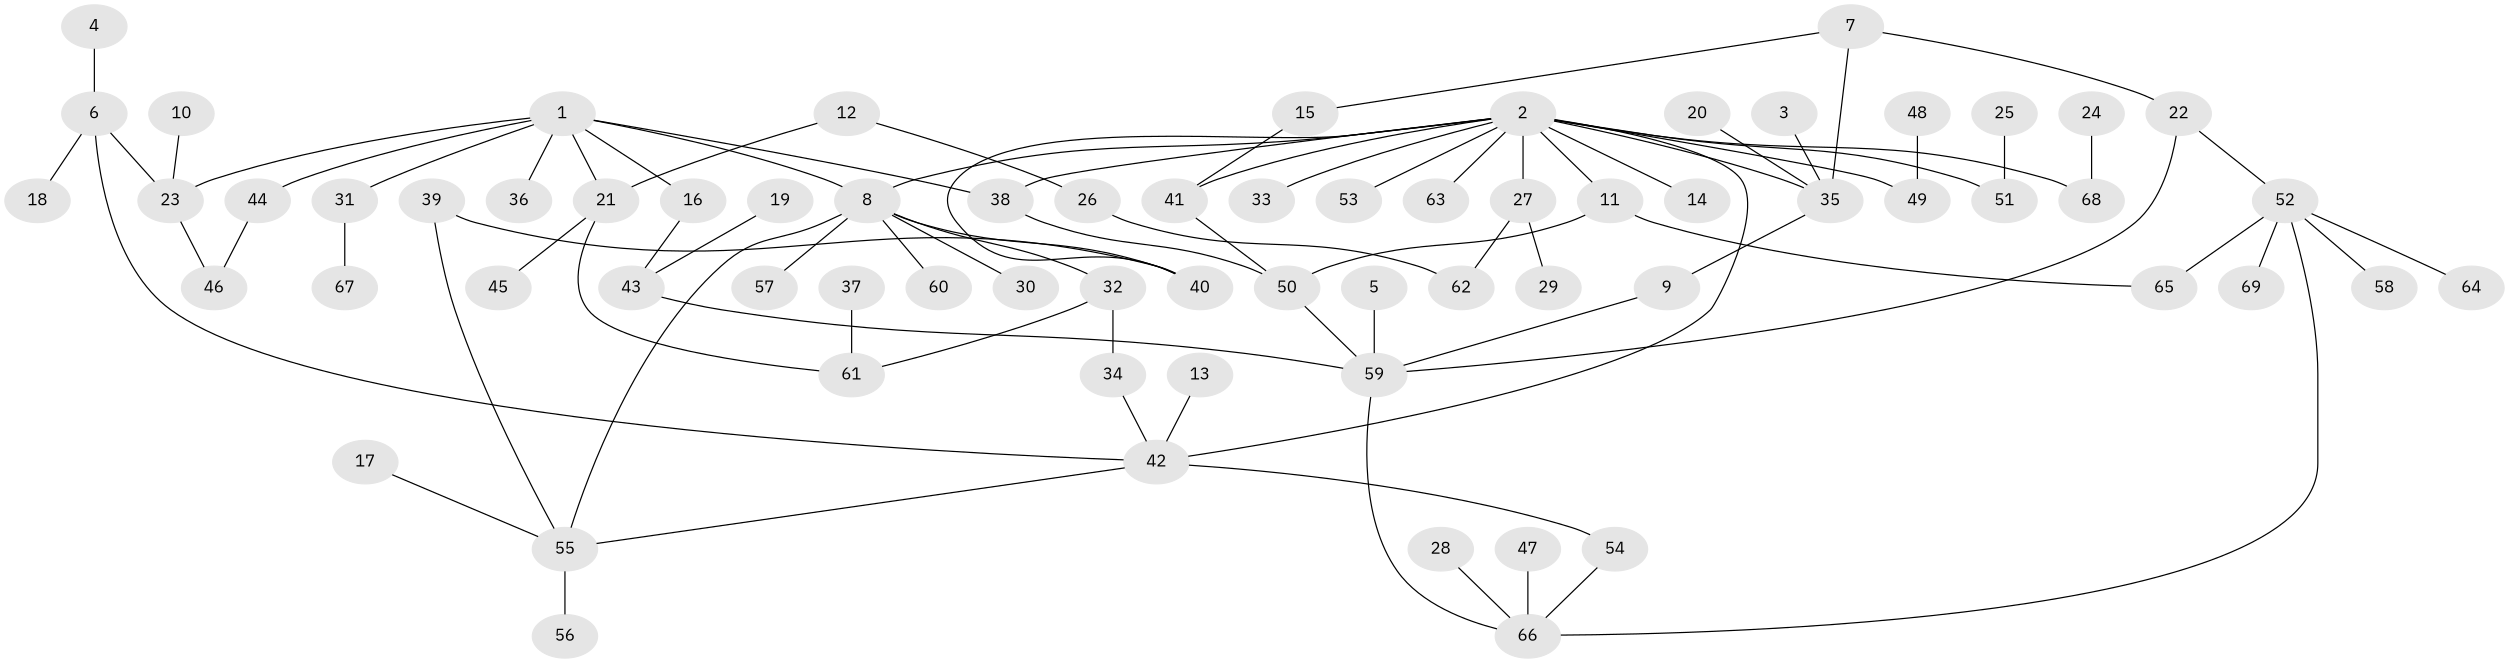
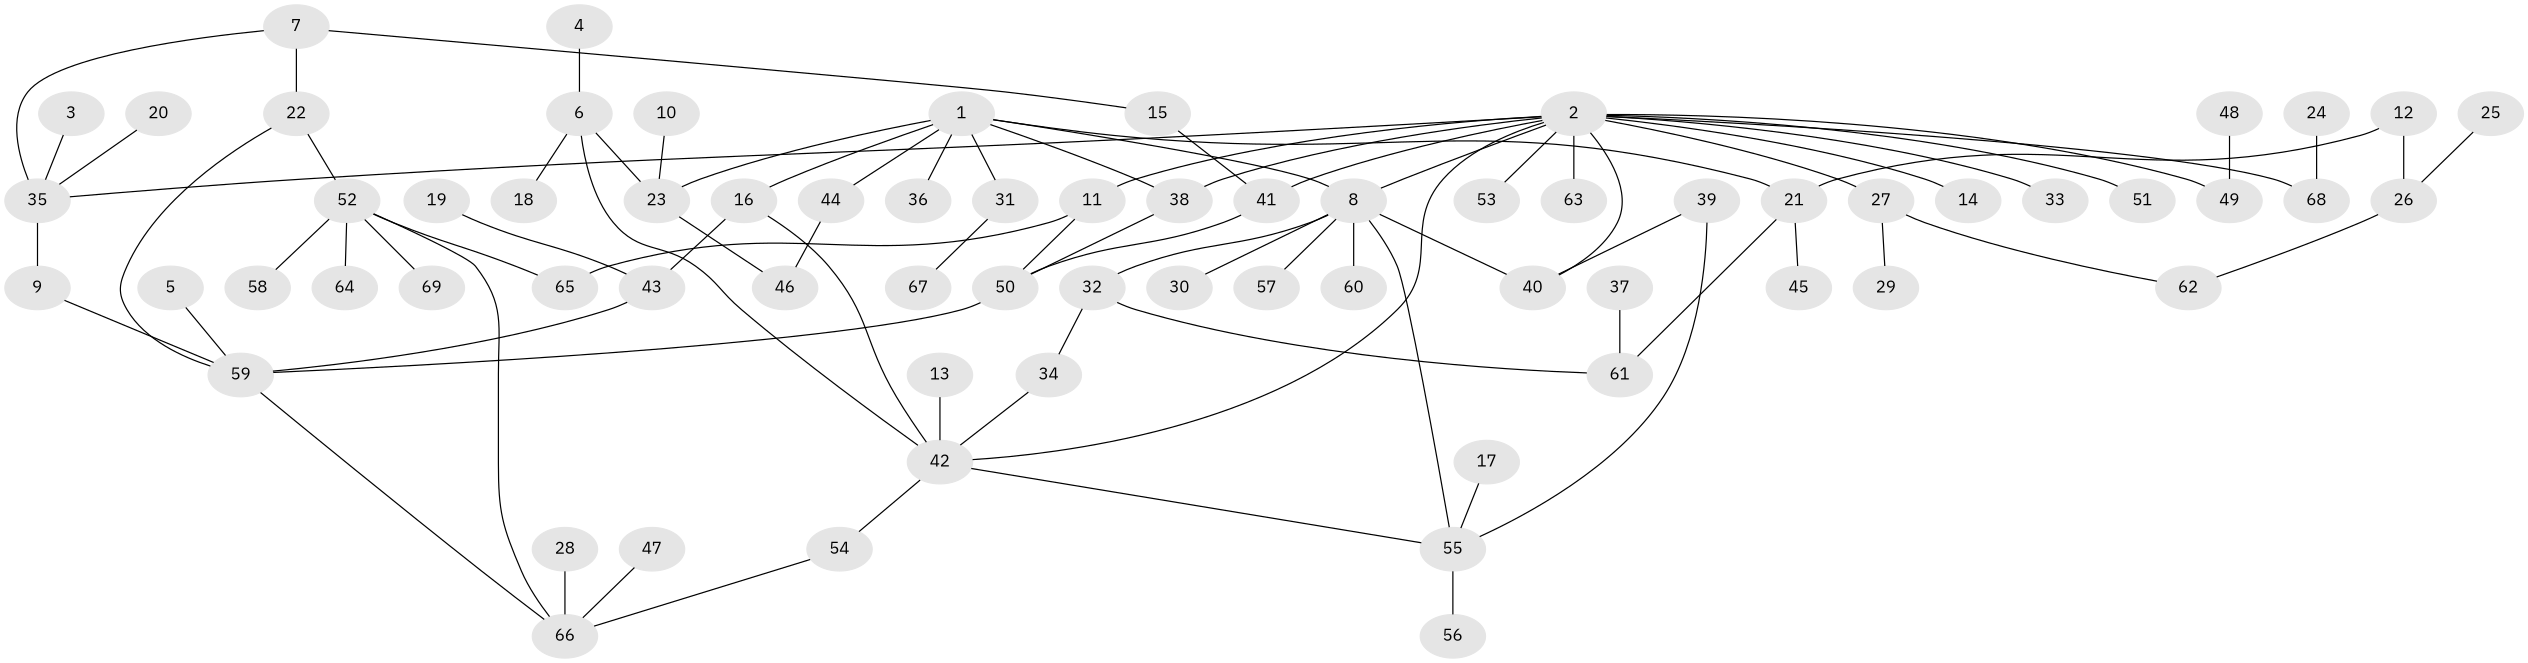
  graph {
    fontname="IBM Plex Sans"
    node [color=gray90 fontname="IBM Plex Sans" style=filled]
    edge [fontname="IBM Plex Sans" weight=1.0]
    1
    8
    16
    21
    23
    31
    36
    38
    44
    40
    30
    32
    55
    57
    60
    42
    43
    45
    61
    46
    67
    50
    2
    11
    14
    27
    33
    35
    41
    49
    51
    53
    63
    68
    65
    62
    29
    9
    54
    3
    4
    6
    18
    5
    59
    66
    7
    15
    22
    52
    34
    56
    10
    12
    26
    13
    17
    19
    20
    58
    64
    69
    24
    25
    28
    37
    39
    47
    48
    1 -- 8
    1 -- 16
    1 -- 21
    1 -- 23
    1 -- 31
    1 -- 36
    1 -- 38
    1 -- 44
    8 -- 40
    8 -- 30
    8 -- 32 [weight=2.0]
    8 -- 55
    8 -- 57
    8 -- 60
+   16 -- 42
    16 -- 43
    21 -- 45
    21 -- 61
    23 -- 46
    31 -- 67
    38 -- 50
    44 -- 46
    32 -- 61
    32 -- 34
    55 -- 56
    42 -- 55
    42 -- 54
    43 -- 59
    50 -- 59
    2 -- 8
    2 -- 38
    2 -- 40
    2 -- 42
    2 -- 11
    2 -- 14
    2 -- 27
    2 -- 33
    2 -- 35
    2 -- 41
    2 -- 49
    2 -- 51
    2 -- 53
    2 -- 63
    2 -- 68
    11 -- 50
    11 -- 65
    27 -- 62
    27 -- 29
    35 -- 9
    41 -- 50
    9 -- 59
    54 -- 66
    3 -- 35
    4 -- 6
    6 -- 23
    6 -- 42
    6 -- 18
    5 -- 59
    59 -- 66
    7 -- 35
    7 -- 15
    7 -- 22
    15 -- 41
    22 -- 59
    22 -- 52
    52 -- 65
    52 -- 66
    52 -- 58
    52 -- 64
    52 -- 69
    34 -- 42
    10 -- 23
    12 -- 21
    12 -- 26
    26 -- 62
    13 -- 42
    17 -- 55
    19 -- 43
    20 -- 35
    24 -- 68
-   25 -- 51
+   25 -- 26
    28 -- 66
    37 -- 61
    39 -- 40
    39 -- 55
    47 -- 66
    48 -- 49
  }
